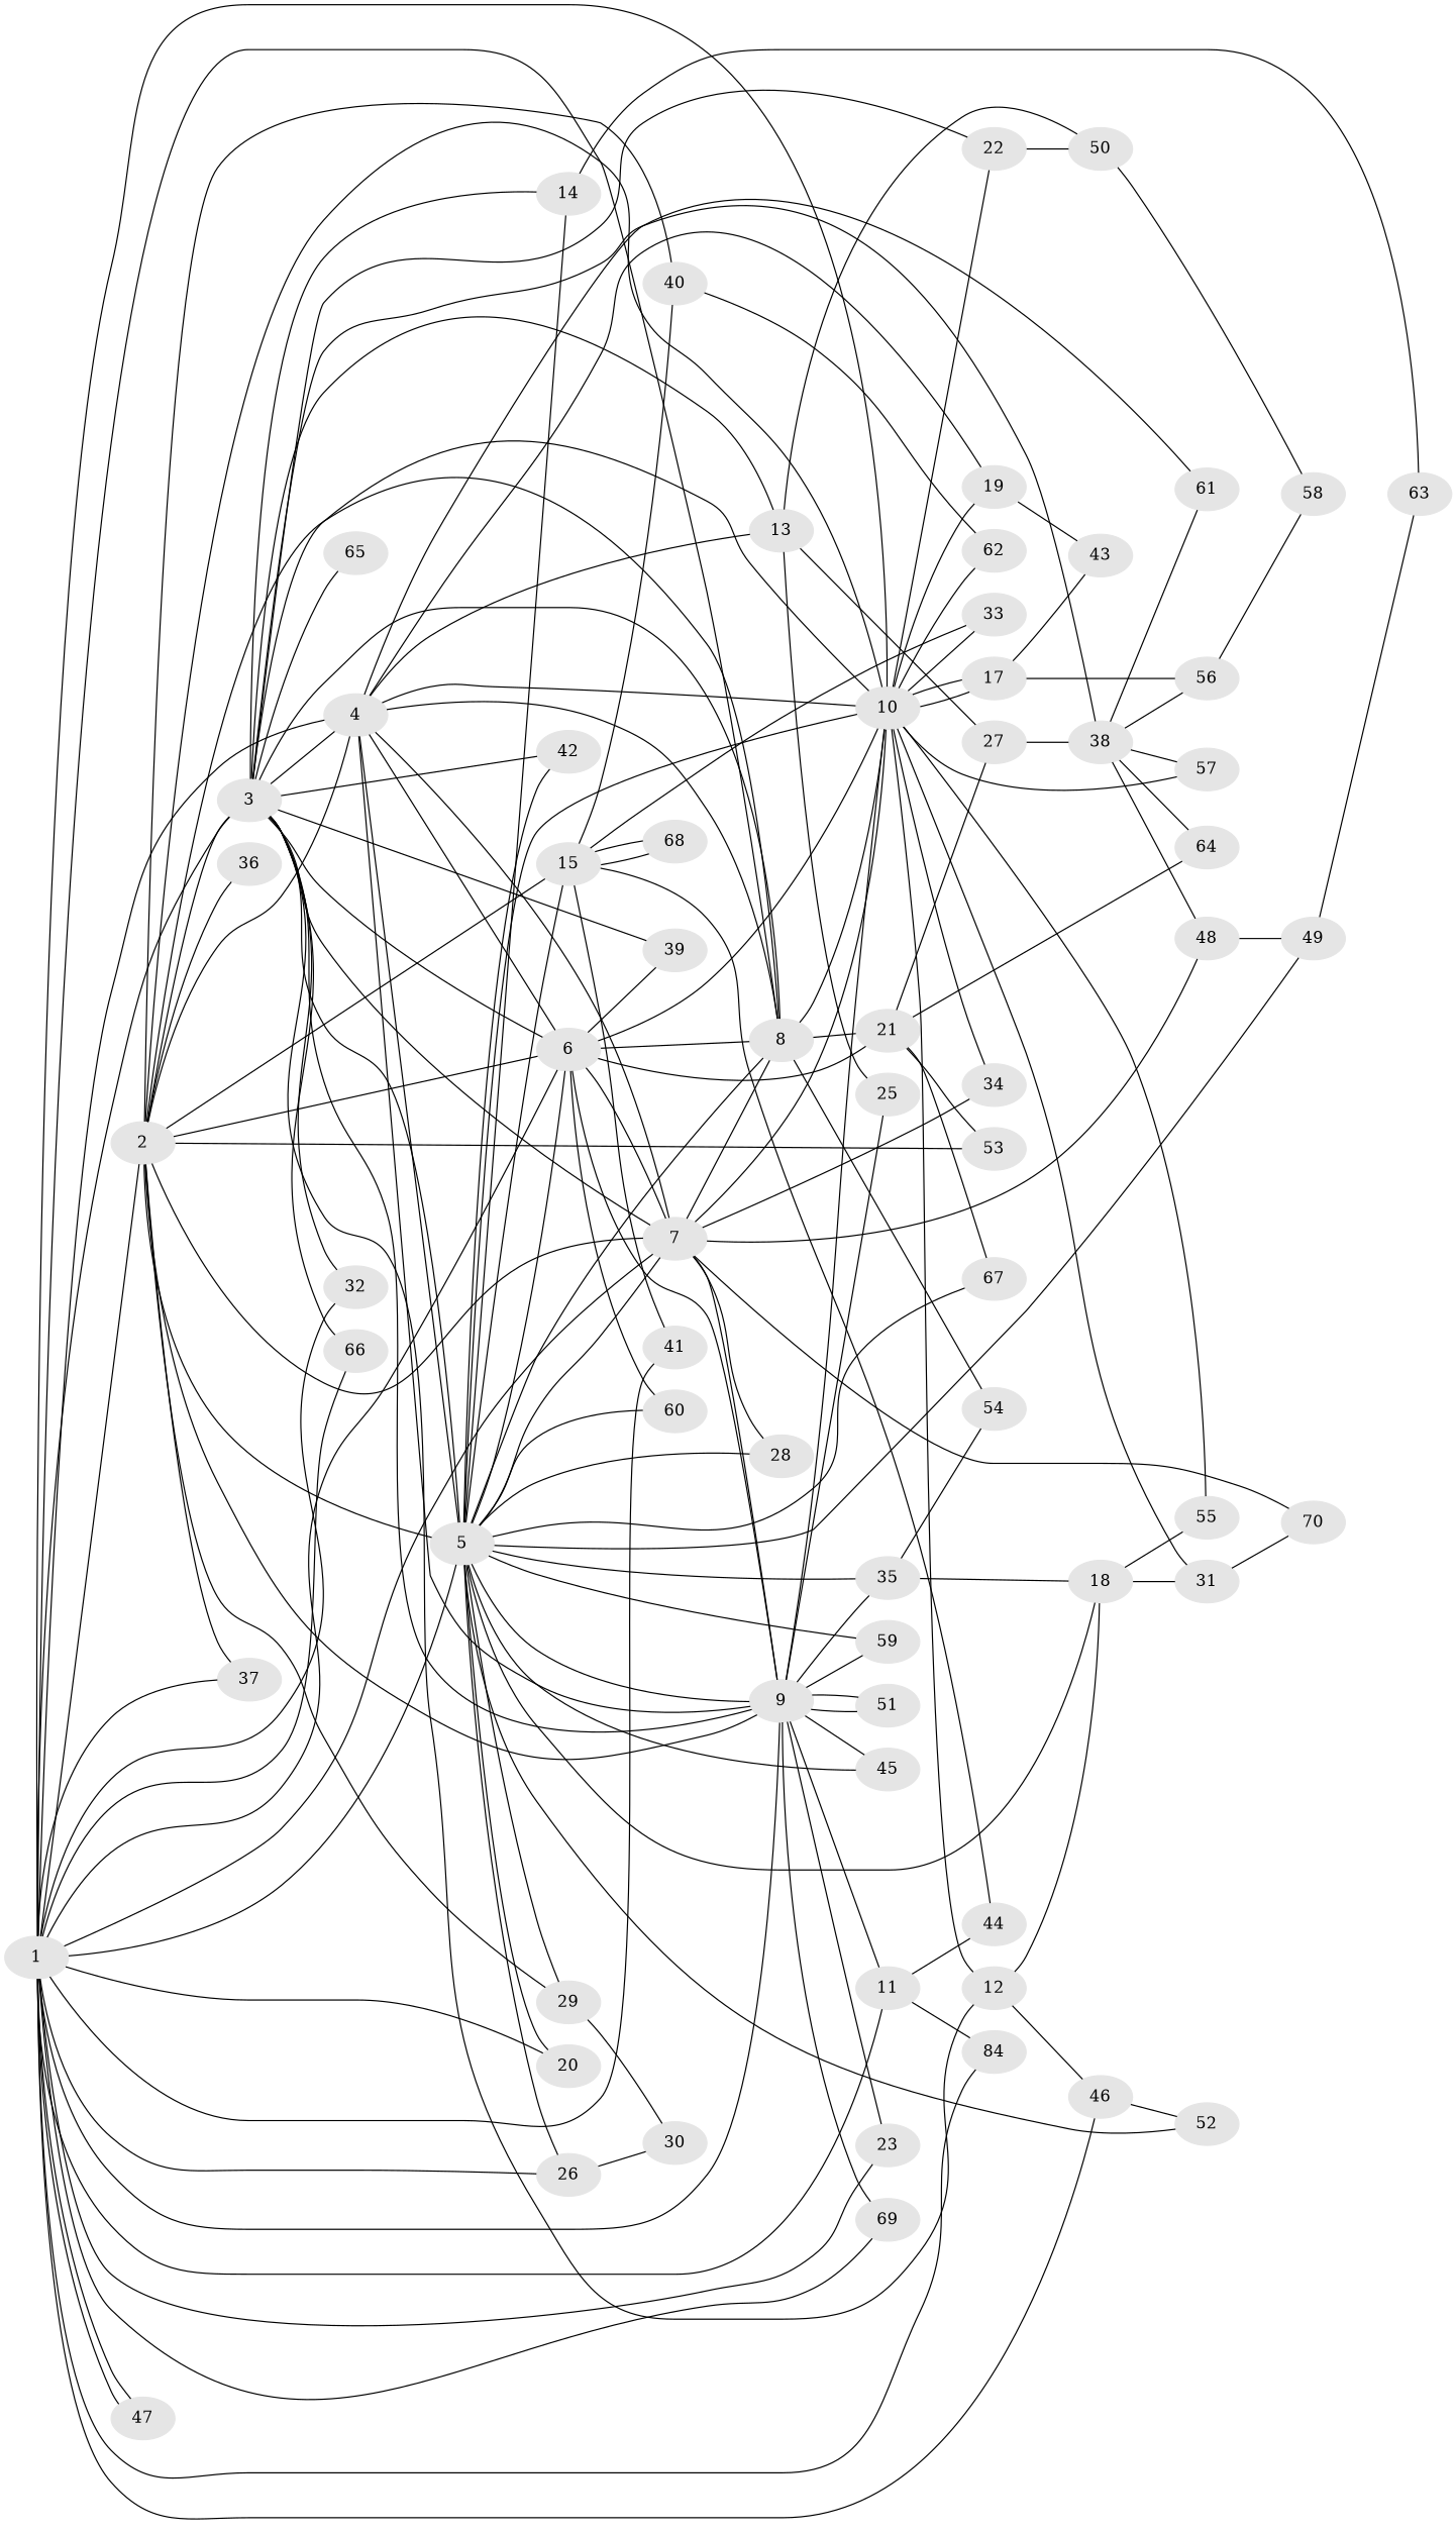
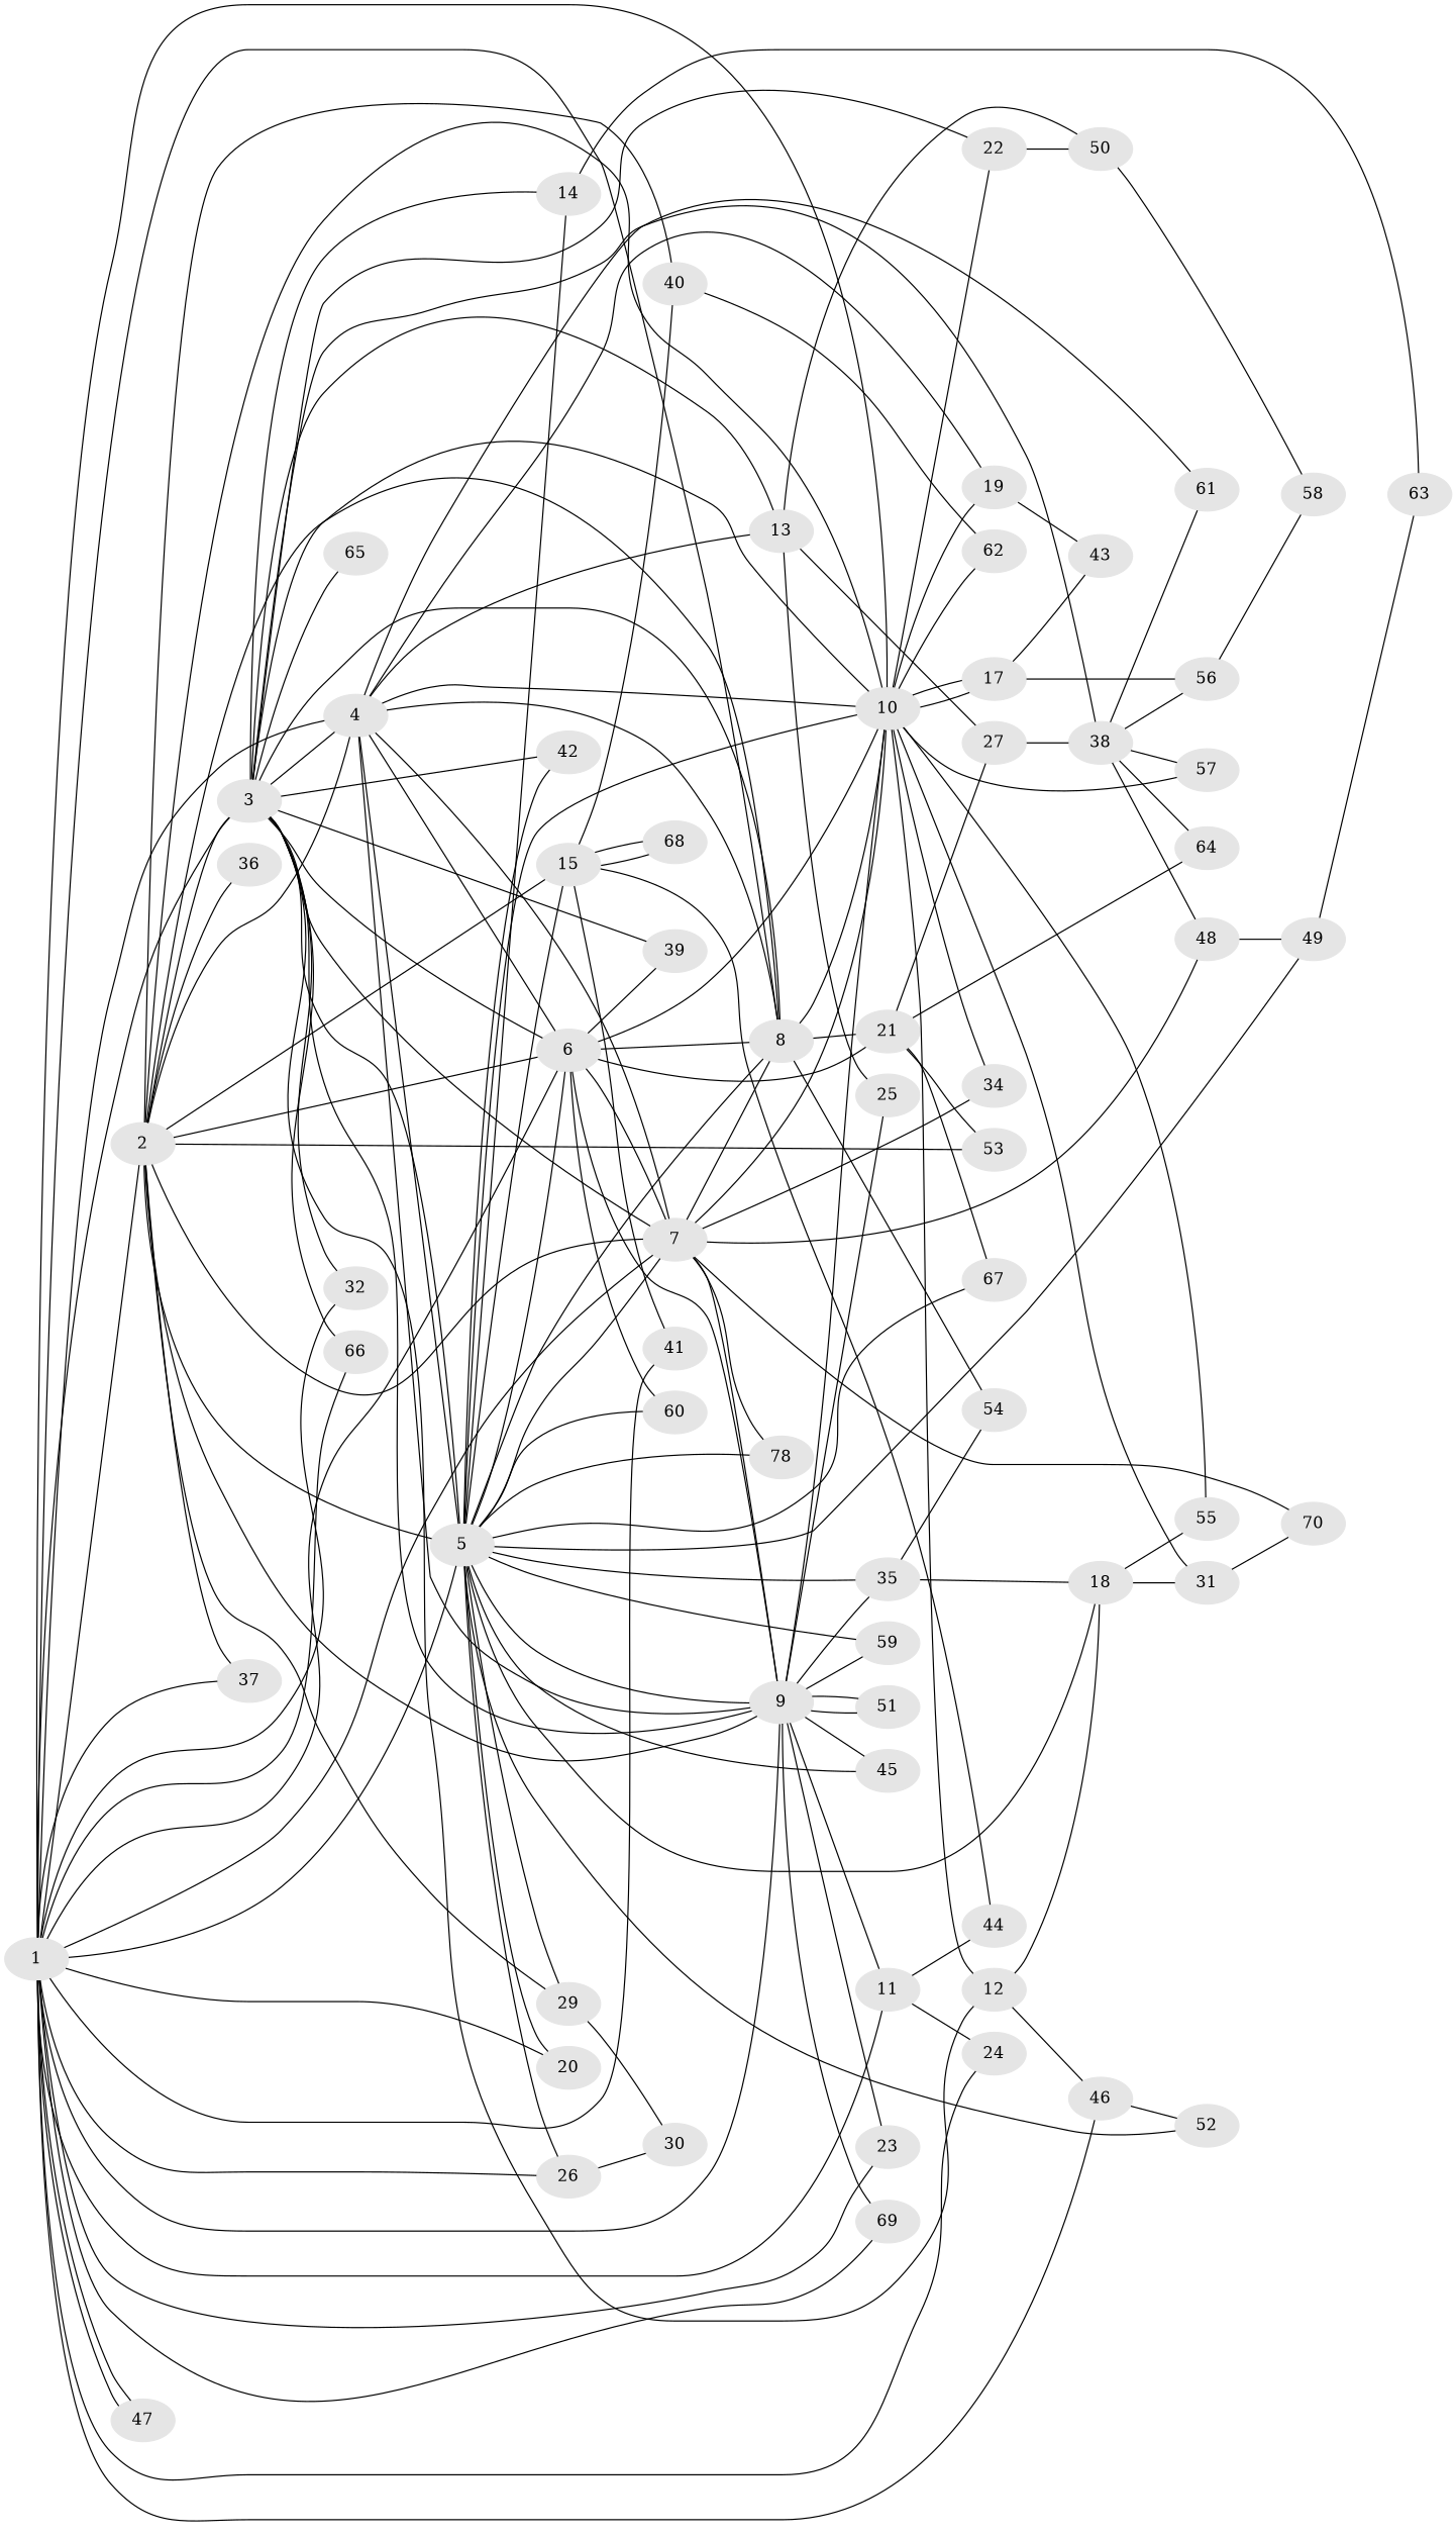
  graph {
    rankdir=LR
    node [color=gray90 style=filled]
    1
    2
    3
    4
    5
    6
    7
    8
    9
    10
    11
    20
    23
-   24 [label=84]
+   24
    26
    32
    37
    41
    46
    47
    66
    69
    36
    15
    29
    40
    53
    12
    13
    14
    22
    38
    39
    42
    65
    19
    61
    18
-   28
+   28 [label=78]
    35
    45
    49
    52
    59
    60
    67
    21
    34
    48
    70
    54
    25
    51
    17
    31
-   33
    55
    57
    62
    44
    30
    68
    27
    50
    63
    56
    64
    43
    58
    1 -- 2
    1 -- 3
    1 -- 4
    1 -- 5
    1 -- 6
    1 -- 7
    1 -- 8
    1 -- 9
    1 -- 10
    1 -- 11
    1 -- 20
    1 -- 23
    1 -- 24
    1 -- 26
    1 -- 32
    1 -- 37
    1 -- 41
    1 -- 46
    1 -- 47
    1 -- 47
    1 -- 66
    1 -- 69
    2 -- 3
    2 -- 4
    2 -- 5
    2 -- 6
    2 -- 7
    2 -- 8
    2 -- 9
    2 -- 10
    2 -- 37
    2 -- 36
    2 -- 15
    2 -- 29
    2 -- 40
    2 -- 53
    3 -- 4
    3 -- 5
    3 -- 6
    3 -- 7
    3 -- 8
    3 -- 9
    3 -- 10
    3 -- 32
    3 -- 66
    3 -- 12
    3 -- 13
    3 -- 14
    3 -- 22
    3 -- 38
    3 -- 39
    3 -- 42
    3 -- 65
    4 -- 5
    4 -- 6
    4 -- 7
    4 -- 8
    4 -- 9
    4 -- 10
    4 -- 13
    4 -- 19
    4 -- 61
    5 -- 6
    5 -- 7
    5 -- 8
    5 -- 9
    5 -- 10
    5 -- 20
    5 -- 26
    5 -- 15
    5 -- 29
    5 -- 14
    5 -- 42
    5 -- 18
    5 -- 28
    5 -- 35
    5 -- 45
    5 -- 49
    5 -- 52
    5 -- 59
    5 -- 60
    5 -- 67
    6 -- 7
    6 -- 8
    6 -- 9
    6 -- 10
    6 -- 39
    6 -- 60
    6 -- 21
    7 -- 8
    7 -- 9
    7 -- 10
    7 -- 28
    7 -- 34
    7 -- 48
    7 -- 70
    8 -- 10
    8 -- 21
    8 -- 54
    9 -- 10
    9 -- 11
    9 -- 23
    9 -- 69
    9 -- 35
    9 -- 45
    9 -- 59
    9 -- 25
    9 -- 51
    9 -- 51
    10 -- 12
    10 -- 22
    10 -- 19
    10 -- 34
    10 -- 17
    10 -- 17
    10 -- 31
-   10 -- 33
    10 -- 55
    10 -- 57
    10 -- 62
    11 -- 24
    11 -- 44
    26 -- 30
    46 -- 52
    15 -- 41
    15 -- 40
-   15 -- 33
    15 -- 44
    15 -- 68
    15 -- 68
    29 -- 30
    40 -- 62
    12 -- 46
    12 -- 18
    13 -- 25
    13 -- 27
    13 -- 50
    14 -- 63
    22 -- 50
    38 -- 61
    38 -- 48
    38 -- 57
    38 -- 56
    38 -- 64
    19 -- 43
    18 -- 31
    18 -- 55
    35 -- 18
    35 -- 54
    49 -- 63
    21 -- 53
    21 -- 67
    21 -- 27
    21 -- 64
    48 -- 49
    17 -- 56
    17 -- 43
    31 -- 70
    27 -- 38
    50 -- 58
    56 -- 58
  }
